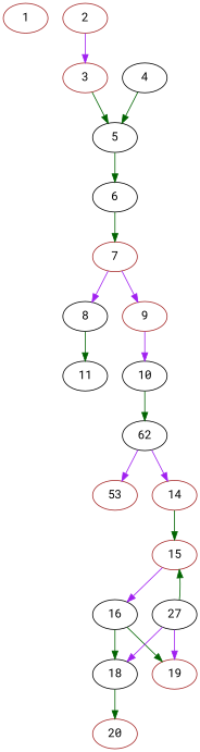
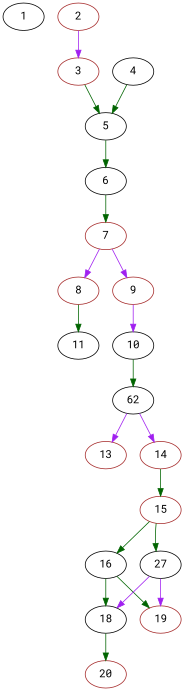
  digraph {
    fontname="Roboto Mono"
    node [alpha=0.03 color=black fontname="Roboto Mono"]
    edge [color=darkgreen fontname="Roboto Mono"]
-   1 [alpha=0.20 color=brown expect_size=33990656]
+   1 [alpha=0.20 expect_size=33990656]
    2 [alpha=0.16 color=brown expect_size=10738688]
    3 [alpha=0.06 color=brown expect_size=38819840]
    5 [alpha=0.12 expect_size=38131712]
    4 [alpha=0.00 expect_size=44250112]
    6 [expect_size=49920000]
    7 [alpha=0.08 color=brown expect_size=6739968]
-   8 [expect_size=12231680]
+   8 [color=brown expect_size=12231680]
    9 [alpha=0.14 color=brown expect_size=6854656]
    11 [alpha=0.07 expect_size=37657600]
    10 [alpha=0.14 expect_size=14172160]
    n12 [alpha=0.01 expect_size=36932608 label=62]
-   13 [alpha=0.18 color=brown expect_size=27828224 label=53]
+   13 [alpha=0.18 color=brown expect_size=27828224]
    14 [alpha=0.04 color=brown expect_size=40958976]
    15 [color=brown expect_size=41027584]
    16 [alpha=0.19 expect_size=22053888]
    n17 [alpha=0.18 expect_size=30111744 label=27]
    18 [alpha=0.01 expect_size=49927168]
    19 [alpha=0.09 color=brown expect_size=9670656]
    20 [alpha=0.11 color=brown expect_size=43615232]
    2 -> 3 [color=purple]
    3 -> 5
    5 -> 6
    4 -> 5
    6 -> 7
    7 -> 8 [color=purple]
    7 -> 9 [color=purple]
    8 -> 11
    9 -> 10 [color=purple]
    10 -> n12
    n12 -> 13 [color=purple]
    n12 -> 14 [color=purple]
    14 -> 15
-   15 -> 16 [color=purple]
-   n17 -> 15
+   15 -> 16
+   15 -> n17
    16 -> 18
    16 -> 19
    n17 -> 18 [color=purple]
    n17 -> 19 [color=purple]
    18 -> 20
  }
